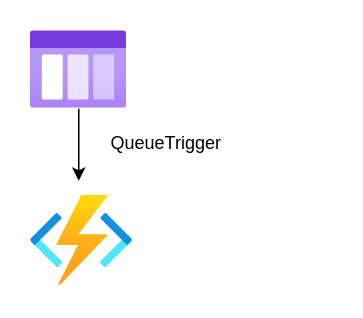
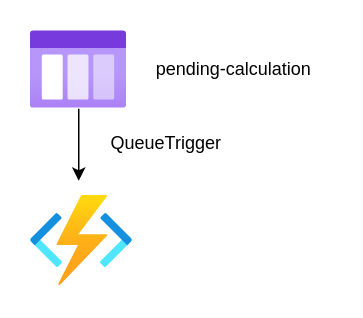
  <mxCell id="0" />
  <mxCell id="1" parent="0" />
  <mxCell id="2" style="edgeStyle=orthogonalEdgeStyle;rounded=0;orthogonalLoop=1;jettySize=auto;html=1;" edge="1" parent="1" source="3"><mxGeometry relative="1" as="geometry"><mxPoint x="52" y="120" as="targetPoint" /></mxGeometry></mxCell>
  <mxCell id="3" value="" style="aspect=fixed;html=1;points=[];align=center;image;fontSize=12;image=img/lib/azure2/general/Storage_Queue.svg;" vertex="1" parent="1"><mxGeometry x="20" y="20" width="64" height="52" as="geometry" /></mxCell>
+ <mxCell id="4" value="pending-calculation" style="text;html=1;align=center;verticalAlign=middle;resizable=0;points=[];autosize=1;strokeColor=none;fillColor=none;" vertex="1" parent="1"><mxGeometry x="90" y="31" width="130" height="30" as="geometry" /></mxCell>
  <mxCell id="5" value="" style="aspect=fixed;html=1;points=[];align=center;image;fontSize=12;image=img/lib/azure2/compute/Function_Apps.svg;" vertex="1" parent="1"><mxGeometry x="20" y="130" width="68" height="60" as="geometry" /></mxCell>
  <mxCell id="6" value="QueueTrigger" style="text;html=1;align=center;verticalAlign=middle;resizable=0;points=[];autosize=1;strokeColor=none;fillColor=none;" vertex="1" parent="1"><mxGeometry x="60" y="80" width="100" height="30" as="geometry" /></mxCell>
